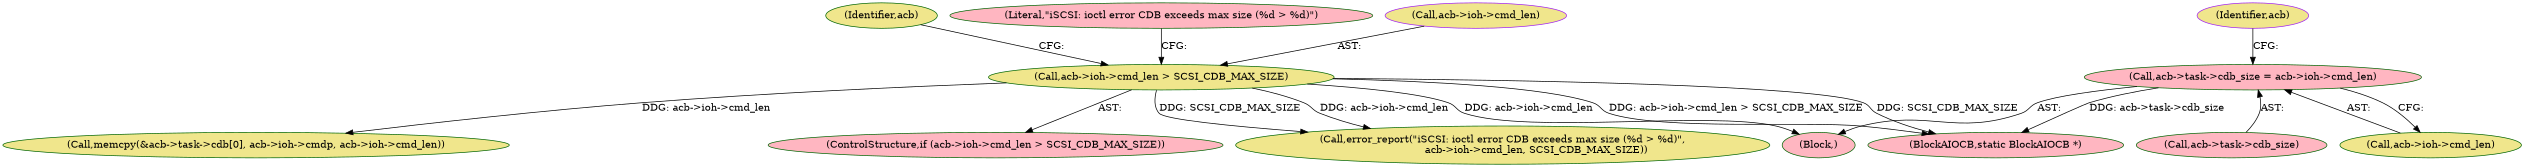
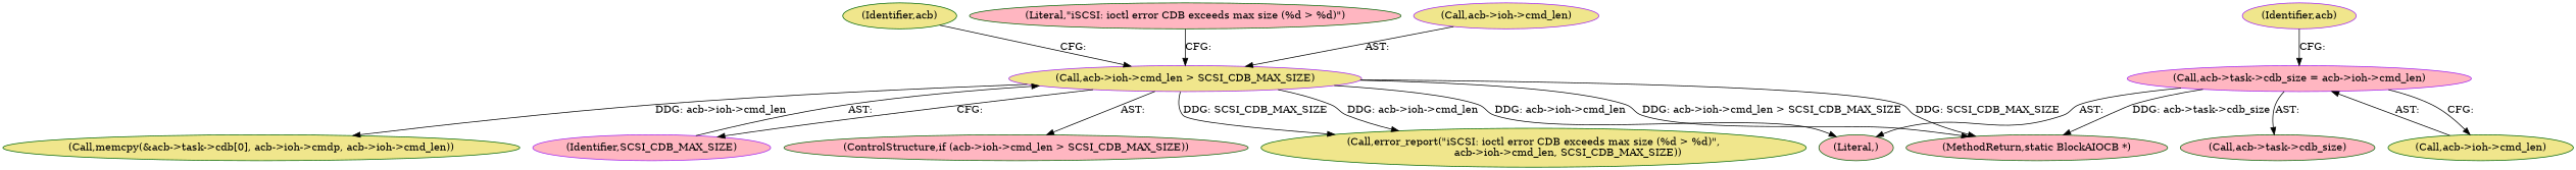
  digraph {
    node [color=darkgreen fillcolor=lightpink style=filled]
-   n1 [label="(Call,acb->task->cdb_size = acb->ioh->cmd_len)"]
-   n2 [label="(BlockAIOCB,static BlockAIOCB *)"]
+   n1 [color=purple label="(Call,acb->task->cdb_size = acb->ioh->cmd_len)"]
+   n2 [label="(MethodReturn,static BlockAIOCB *)"]
    n3 [fillcolor=khaki label="(Call,acb->ioh->cmd_len)"]
-   n4 [label="(Block,)"]
-   n5 [fillcolor=khaki label="(Call,acb->ioh->cmd_len > SCSI_CDB_MAX_SIZE)"]
+   n4 [label="(Literal,)"]
+   n5 [color=purple fillcolor=khaki label="(Call,acb->ioh->cmd_len > SCSI_CDB_MAX_SIZE)"]
    n6 [fillcolor=khaki label="(Call,memcpy(&acb->task->cdb[0], acb->ioh->cmdp, acb->ioh->cmd_len))"]
+   n7 [color=purple label="(Identifier,SCSI_CDB_MAX_SIZE)"]
    n8 [label="(ControlStructure,if (acb->ioh->cmd_len > SCSI_CDB_MAX_SIZE))"]
    n9 [fillcolor=khaki label="(Call,error_report(\"iSCSI: ioctl error CDB exceeds max size (%d > %d)\",\n                     acb->ioh->cmd_len, SCSI_CDB_MAX_SIZE))"]
    n10 [fillcolor=khaki label="(Identifier,acb)"]
    n11 [label="(Literal,\"iSCSI: ioctl error CDB exceeds max size (%d > %d)\")"]
    n12 [color=purple fillcolor=khaki label="(Identifier,acb)"]
    n13 [label="(Call,acb->task->cdb_size)"]
    n14 [color=purple fillcolor=khaki label="(Call,acb->ioh->cmd_len)"]
    n1 -> n2 [label="DDG: acb->task->cdb_size"]
    n1 -> n3 [label="CFG: "]
    n1 -> n4 [label="AST: "]
    n3 -> n1 [label="AST: "]
    n5 -> n2 [label="DDG: acb->ioh->cmd_len > SCSI_CDB_MAX_SIZE"]
    n5 -> n2 [label="DDG: SCSI_CDB_MAX_SIZE"]
    n5 -> n4 [label="DDG: acb->ioh->cmd_len"]
    n5 -> n6 [label="DDG: acb->ioh->cmd_len"]
+   n5 -> n7 [label="CFG: "]
    n5 -> n8 [label="AST: "]
    n5 -> n9 [label="DDG: acb->ioh->cmd_len"]
    n5 -> n9 [label="DDG: SCSI_CDB_MAX_SIZE"]
+   n7 -> n5 [label="AST: "]
    n10 -> n5 [label="CFG: "]
    n11 -> n5 [label="CFG: "]
    n12 -> n1 [label="CFG: "]
-   n13 -> n1 [label="AST: "]
+   n1 -> n13 [label="AST: "]
    n14 -> n5 [label="AST: "]
  }
